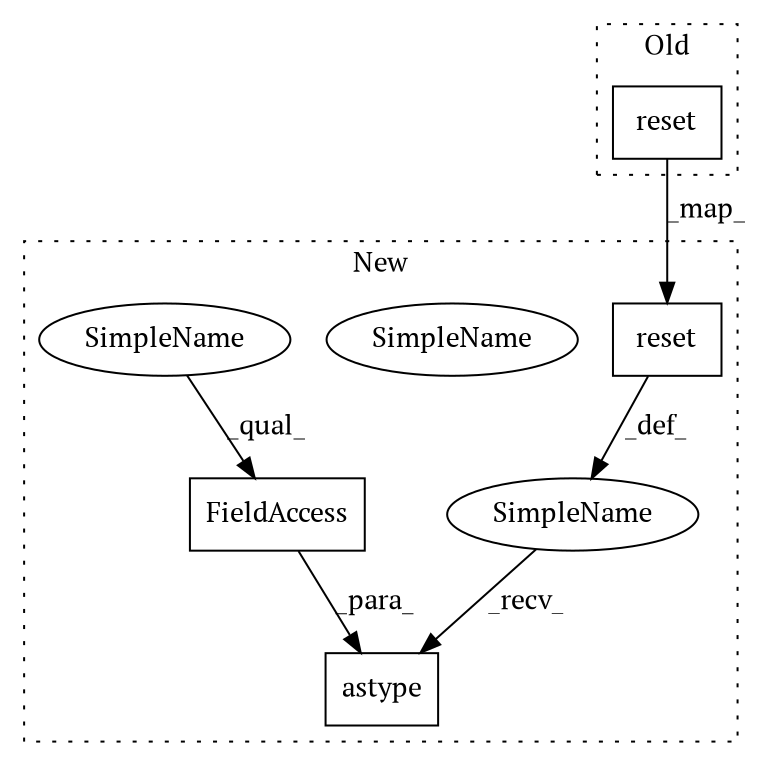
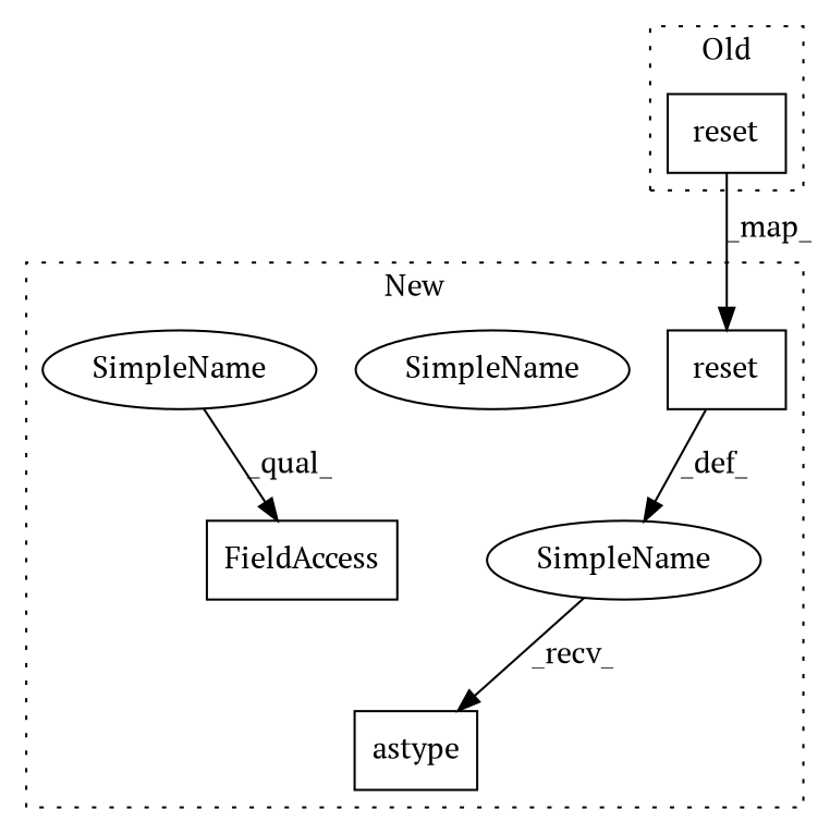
  digraph {
    fontname="PT Serif"
    node [a=32 l=7 s=3723 shape=box fontname="PT Serif"]
    edge [fontname="PT Serif"]
    n1 [label=reset s=3708]
    n2 [a=42 label=SimpleName shape=ellipse l="" s=""]
    n3 [l="7,1" label=astype s="3716,3736"]
    n4 [a=22 l=13 label=FieldAccess]
    n5 [a=42 l=5 label=SimpleName shape=ellipse]
    n6 [a=42 l=5 label=SimpleName shape=ellipse]
    n7 [label=reset s=4134]
    subgraph cluster_1 {
      label=New
      style=dotted
      n1
      n2
      n3
      n4
      n5
      n6
    }
    subgraph cluster_2 {
      label=Old
      style=dotted
      n7
    }
    n1 -> n2 [label=_def_]
    n2 -> n3 [label=_recv_]
-   n4 -> n3 [label=_para_]
    n6 -> n4 [label=_qual_]
    n7 -> n1 [label=_map_]
  }
